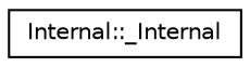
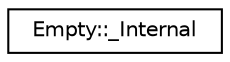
  digraph {
    rankdir=LR
    fontname="DejaVu Sans"
-   n1 [color=black fillcolor=white fontname="DejaVu Sans" fontsize=10 height=0.2 label="Internal::_Internal" shape=record style=filled width=0.4]
+   n1 [color=black fillcolor=white fontname="DejaVu Sans" fontsize=10 height=0.2 label="Empty::_Internal" shape=record style=filled width=0.4]
  }
